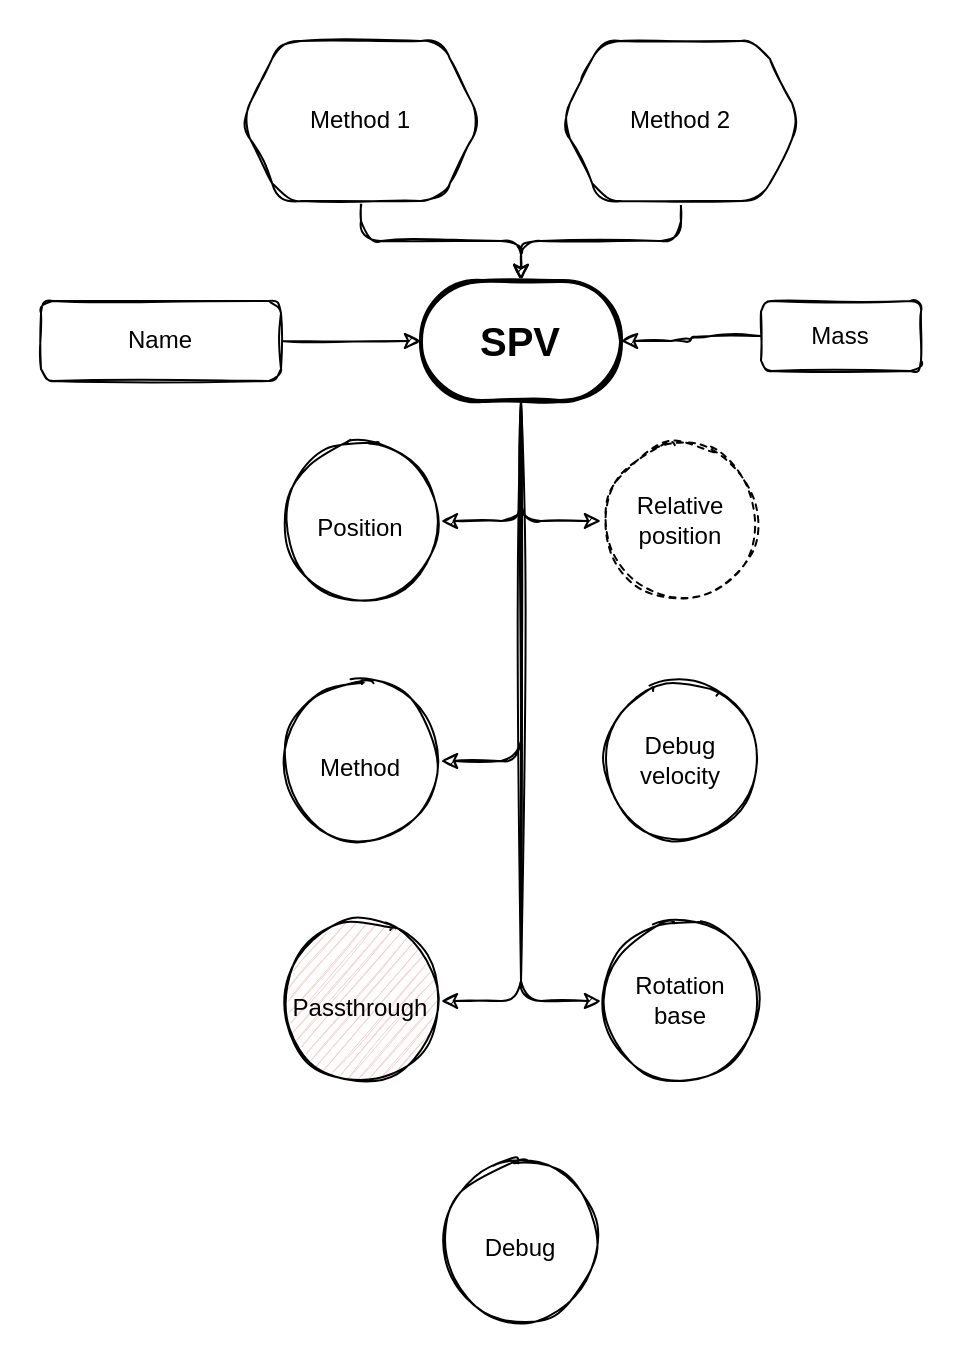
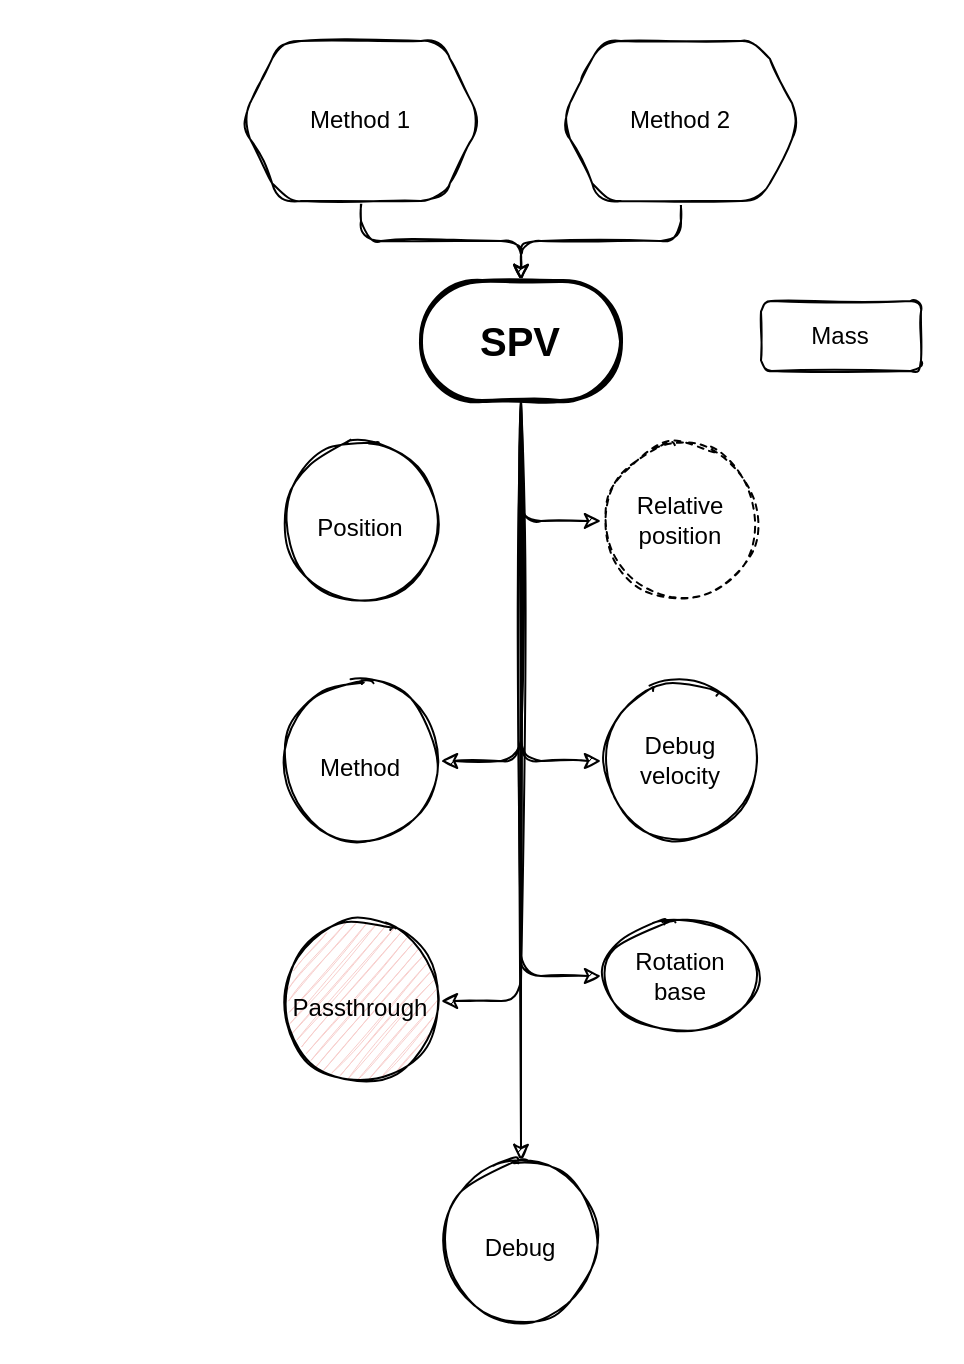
  <mxCell id="0" />
  <mxCell id="1" parent="0" />
  <mxCell id="2" style="edgeStyle=orthogonalEdgeStyle;rounded=1;sketch=1;orthogonalLoop=1;jettySize=auto;html=1;entryX=0.5;entryY=0;entryDx=0;entryDy=0;entryPerimeter=0;" edge="1" parent="1" source="3" target="13"><mxGeometry relative="1" as="geometry" /></mxCell>
  <mxCell id="3" value="Method 1" style="shape=hexagon;perimeter=hexagonPerimeter2;whiteSpace=wrap;html=1;fixedSize=1;sketch=1;rounded=1;" vertex="1" parent="1"><mxGeometry x="120" y="20" width="120" height="80" as="geometry" /></mxCell>
  <mxCell id="4" style="edgeStyle=orthogonalEdgeStyle;rounded=1;sketch=1;orthogonalLoop=1;jettySize=auto;html=1;entryX=0.5;entryY=0;entryDx=0;entryDy=0;entryPerimeter=0;" edge="1" parent="1" source="5" target="13"><mxGeometry relative="1" as="geometry" /></mxCell>
  <mxCell id="5" value="Method 2" style="shape=hexagon;perimeter=hexagonPerimeter2;whiteSpace=wrap;html=1;fixedSize=1;sketch=1;rounded=1;" vertex="1" parent="1"><mxGeometry x="280" y="20" width="120" height="80" as="geometry" /></mxCell>
- <mxCell id="6" style="edgeStyle=orthogonalEdgeStyle;rounded=1;sketch=1;orthogonalLoop=1;jettySize=auto;html=1;entryX=1;entryY=0.5;entryDx=0;entryDy=0;fontSize=20;" edge="1" parent="1" source="13" target="16"><mxGeometry relative="1" as="geometry" /></mxCell>
  <mxCell id="7" style="edgeStyle=orthogonalEdgeStyle;rounded=1;sketch=1;orthogonalLoop=1;jettySize=auto;html=1;entryX=0;entryY=0.5;entryDx=0;entryDy=0;fontSize=20;" edge="1" parent="1" source="13" target="14"><mxGeometry relative="1" as="geometry" /></mxCell>
  <mxCell id="8" style="edgeStyle=orthogonalEdgeStyle;rounded=1;sketch=1;orthogonalLoop=1;jettySize=auto;html=1;entryX=1;entryY=0.5;entryDx=0;entryDy=0;fontSize=20;" edge="1" parent="1" source="13" target="17"><mxGeometry relative="1" as="geometry" /></mxCell>
+ <mxCell id="9" style="edgeStyle=orthogonalEdgeStyle;rounded=1;sketch=1;orthogonalLoop=1;jettySize=auto;html=1;entryX=0;entryY=0.5;entryDx=0;entryDy=0;fontSize=20;" edge="1" parent="1" source="13" target="15"><mxGeometry relative="1" as="geometry" /></mxCell>
  <mxCell id="10" style="edgeStyle=orthogonalEdgeStyle;rounded=1;sketch=1;orthogonalLoop=1;jettySize=auto;html=1;entryX=1;entryY=0.5;entryDx=0;entryDy=0;fontSize=20;" edge="1" parent="1" source="13" target="19"><mxGeometry relative="1" as="geometry" /></mxCell>
  <mxCell id="11" style="edgeStyle=orthogonalEdgeStyle;rounded=1;sketch=1;orthogonalLoop=1;jettySize=auto;html=1;entryX=0;entryY=0.5;entryDx=0;entryDy=0;fontSize=20;" edge="1" parent="1" source="13" target="18"><mxGeometry relative="1" as="geometry" /></mxCell>
+ <mxCell id="12" style="edgeStyle=orthogonalEdgeStyle;rounded=1;sketch=1;orthogonalLoop=1;jettySize=auto;html=1;entryX=0.5;entryY=0;entryDx=0;entryDy=0;fontSize=20;" edge="1" parent="1" source="13" target="20"><mxGeometry relative="1" as="geometry" /></mxCell>
  <mxCell id="13" value="&lt;b&gt;&lt;font style=&quot;font-size: 20px&quot;&gt;SPV&lt;/font&gt;&lt;/b&gt;" style="strokeWidth=2;html=1;shape=mxgraph.flowchart.terminator;whiteSpace=wrap;rounded=1;sketch=1;" vertex="1" parent="1"><mxGeometry x="210" y="140" width="100" height="60" as="geometry" /></mxCell>
  <mxCell id="14" value="&lt;div&gt;Relative&lt;/div&gt;&lt;div&gt;position&lt;/div&gt;" style="ellipse;whiteSpace=wrap;html=1;aspect=fixed;rounded=1;sketch=1;fontSize=12;dashed=1;" vertex="1" parent="1"><mxGeometry x="300" y="220" width="80" height="80" as="geometry" /></mxCell>
  <mxCell id="15" value="&lt;div&gt;Debug&lt;/div&gt;&lt;div&gt;velocity&lt;/div&gt;" style="ellipse;whiteSpace=wrap;html=1;aspect=fixed;rounded=1;sketch=1;fontSize=12;" vertex="1" parent="1"><mxGeometry x="300" y="340" width="80" height="80" as="geometry" /></mxCell>
  <mxCell id="16" value="&lt;span style=&quot;font-size: 12px&quot;&gt;Position&lt;/span&gt;" style="ellipse;whiteSpace=wrap;html=1;aspect=fixed;rounded=1;sketch=1;fontSize=20;" vertex="1" parent="1"><mxGeometry x="140" y="220" width="80" height="80" as="geometry" /></mxCell>
  <mxCell id="17" value="&lt;font style=&quot;font-size: 12px&quot;&gt;Method&lt;/font&gt;" style="ellipse;whiteSpace=wrap;html=1;aspect=fixed;rounded=1;sketch=1;fontSize=20;" vertex="1" parent="1"><mxGeometry x="140" y="340" width="80" height="80" as="geometry" /></mxCell>
- <mxCell id="18" value="&lt;div&gt;&lt;div&gt;Rotation&lt;/div&gt;&lt;div&gt;base&lt;/div&gt;&lt;/div&gt;" style="ellipse;whiteSpace=wrap;html=1;aspect=fixed;rounded=1;sketch=1;fontSize=12;" vertex="1" parent="1"><mxGeometry x="300" y="460" width="80" height="80" as="geometry" /></mxCell>
+ <mxCell id="18" value="&lt;div&gt;&lt;div&gt;Rotation&lt;/div&gt;&lt;div&gt;base&lt;/div&gt;&lt;/div&gt;" style="ellipse;whiteSpace=wrap;html=1;aspect=fixed;rounded=1;sketch=1;fontSize=12;" vertex="1" parent="1"><mxGeometry x="300" y="460" width="80" height="55" as="geometry" /></mxCell>
  <mxCell id="19" value="&lt;font style=&quot;font-size: 12px&quot;&gt;Passthrough&lt;/font&gt;" style="ellipse;whiteSpace=wrap;html=1;aspect=fixed;rounded=1;sketch=1;fontSize=20;fillColor=#f8cecc;" vertex="1" parent="1"><mxGeometry x="140" y="460" width="80" height="80" as="geometry" /></mxCell>
  <mxCell id="20" value="&lt;font style=&quot;font-size: 12px&quot;&gt;Debug&lt;/font&gt;" style="ellipse;whiteSpace=wrap;html=1;aspect=fixed;rounded=1;sketch=1;fontSize=20;" vertex="1" parent="1"><mxGeometry x="220" y="580" width="80" height="80" as="geometry" /></mxCell>
- <mxCell id="21" style="edgeStyle=orthogonalEdgeStyle;rounded=1;sketch=1;orthogonalLoop=1;jettySize=auto;html=1;entryX=0;entryY=0.5;entryDx=0;entryDy=0;entryPerimeter=0;fontSize=12;" edge="1" parent="1" source="22" target="13"><mxGeometry relative="1" as="geometry" /></mxCell>
- <mxCell id="22" value="Name" style="rounded=1;whiteSpace=wrap;html=1;sketch=1;" vertex="1" parent="1"><mxGeometry x="20" y="150" width="120" height="40" as="geometry" /></mxCell>
- <mxCell id="23" style="edgeStyle=orthogonalEdgeStyle;rounded=1;sketch=1;orthogonalLoop=1;jettySize=auto;html=1;entryX=1;entryY=0.5;entryDx=0;entryDy=0;entryPerimeter=0;fontSize=12;" edge="1" parent="1" source="24" target="13"><mxGeometry relative="1" as="geometry" /></mxCell>
  <mxCell id="24" value="Mass" style="rounded=1;whiteSpace=wrap;html=1;sketch=1;" vertex="1" parent="1"><mxGeometry x="380" y="150" width="80" height="35" as="geometry" /></mxCell>
